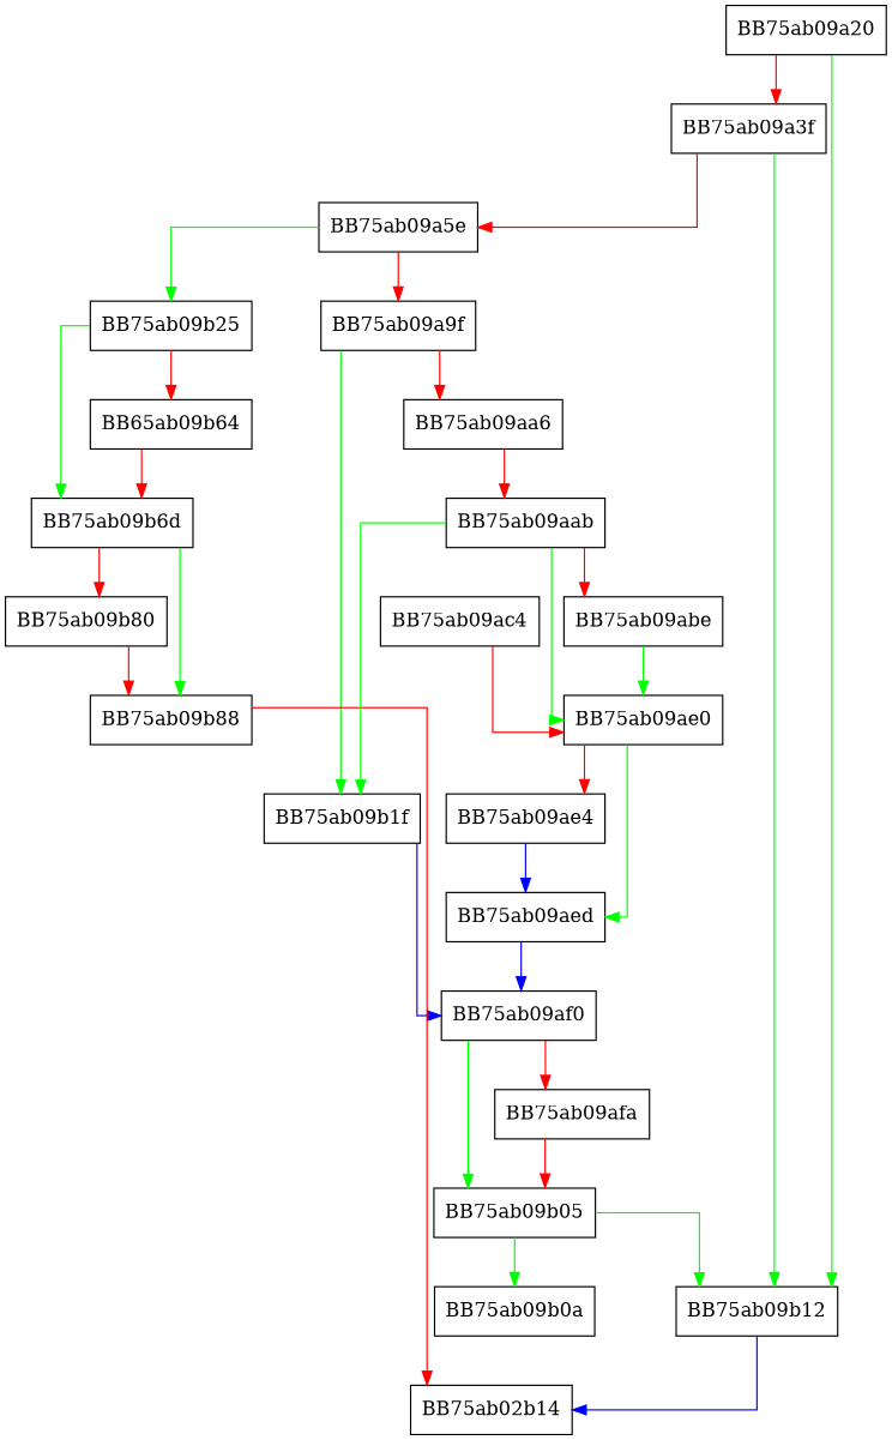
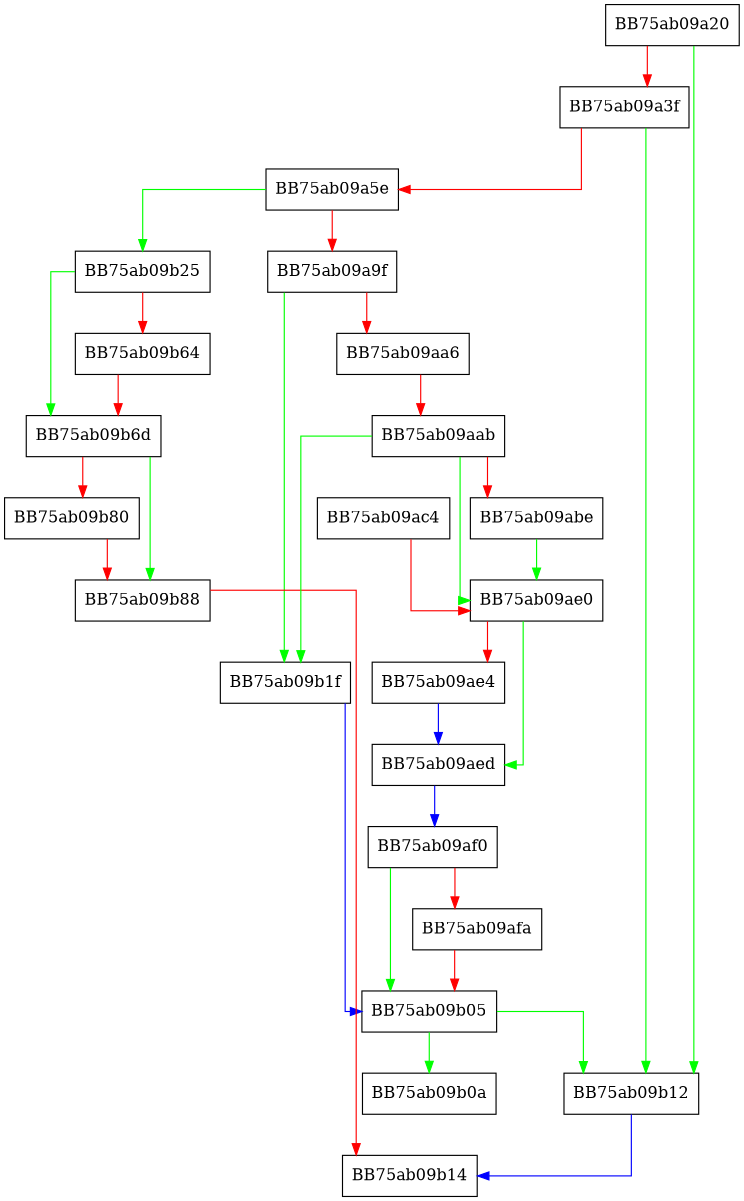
  digraph {
    splines=ortho
    node [shape=box]
    edge [color=red]
    BB75ab09a20
    BB75ab09b12
    BB75ab09a3f
-   BB75ab09b14 [label=BB75ab02b14]
+   BB75ab09b14
    BB75ab09a5e
    BB75ab09b25
    BB75ab09a9f
    BB75ab09b6d
-   BB75ab09b64 [label=BB65ab09b64]
+   BB75ab09b64
    BB75ab09b1f
    BB75ab09aa6
    BB75ab09b88
    BB75ab09b80
    BB75ab09af0
    BB75ab09aab
    BB75ab09b05
    BB75ab09afa
    BB75ab09ae0
    BB75ab09abe
    BB75ab09aed
    BB75ab09ae4
    BB75ab09ac4
    BB75ab09b0a
    BB75ab09a20 -> BB75ab09b12 [color=green]
    BB75ab09a20 -> BB75ab09a3f
    BB75ab09b12 -> BB75ab09b14 [color=blue]
    BB75ab09a3f -> BB75ab09b12 [color=green]
    BB75ab09a3f -> BB75ab09a5e
    BB75ab09a5e -> BB75ab09b25 [color=green]
    BB75ab09a5e -> BB75ab09a9f
    BB75ab09b25 -> BB75ab09b6d [color=green]
    BB75ab09b25 -> BB75ab09b64
    BB75ab09a9f -> BB75ab09b1f [color=green]
    BB75ab09a9f -> BB75ab09aa6
    BB75ab09b6d -> BB75ab09b88 [color=green]
    BB75ab09b6d -> BB75ab09b80
    BB75ab09b64 -> BB75ab09b6d
-   BB75ab09b1f -> BB75ab09af0 [color=blue]
+   BB75ab09b1f -> BB75ab09b05 [color=blue]
    BB75ab09aa6 -> BB75ab09aab
    BB75ab09b88 -> BB75ab09b14
    BB75ab09b80 -> BB75ab09b88
    BB75ab09af0 -> BB75ab09b05 [color=green]
    BB75ab09af0 -> BB75ab09afa
    BB75ab09aab -> BB75ab09b1f [color=green]
    BB75ab09aab -> BB75ab09ae0 [color=green]
    BB75ab09aab -> BB75ab09abe
    BB75ab09b05 -> BB75ab09b12 [color=green]
    BB75ab09b05 -> BB75ab09b0a [color=green]
    BB75ab09afa -> BB75ab09b05
    BB75ab09ae0 -> BB75ab09aed [color=green]
    BB75ab09ae0 -> BB75ab09ae4
    BB75ab09abe -> BB75ab09ae0 [color=green]
    BB75ab09aed -> BB75ab09af0 [color=blue]
    BB75ab09ae4 -> BB75ab09aed [color=blue]
    BB75ab09ac4 -> BB75ab09ae0
  }
